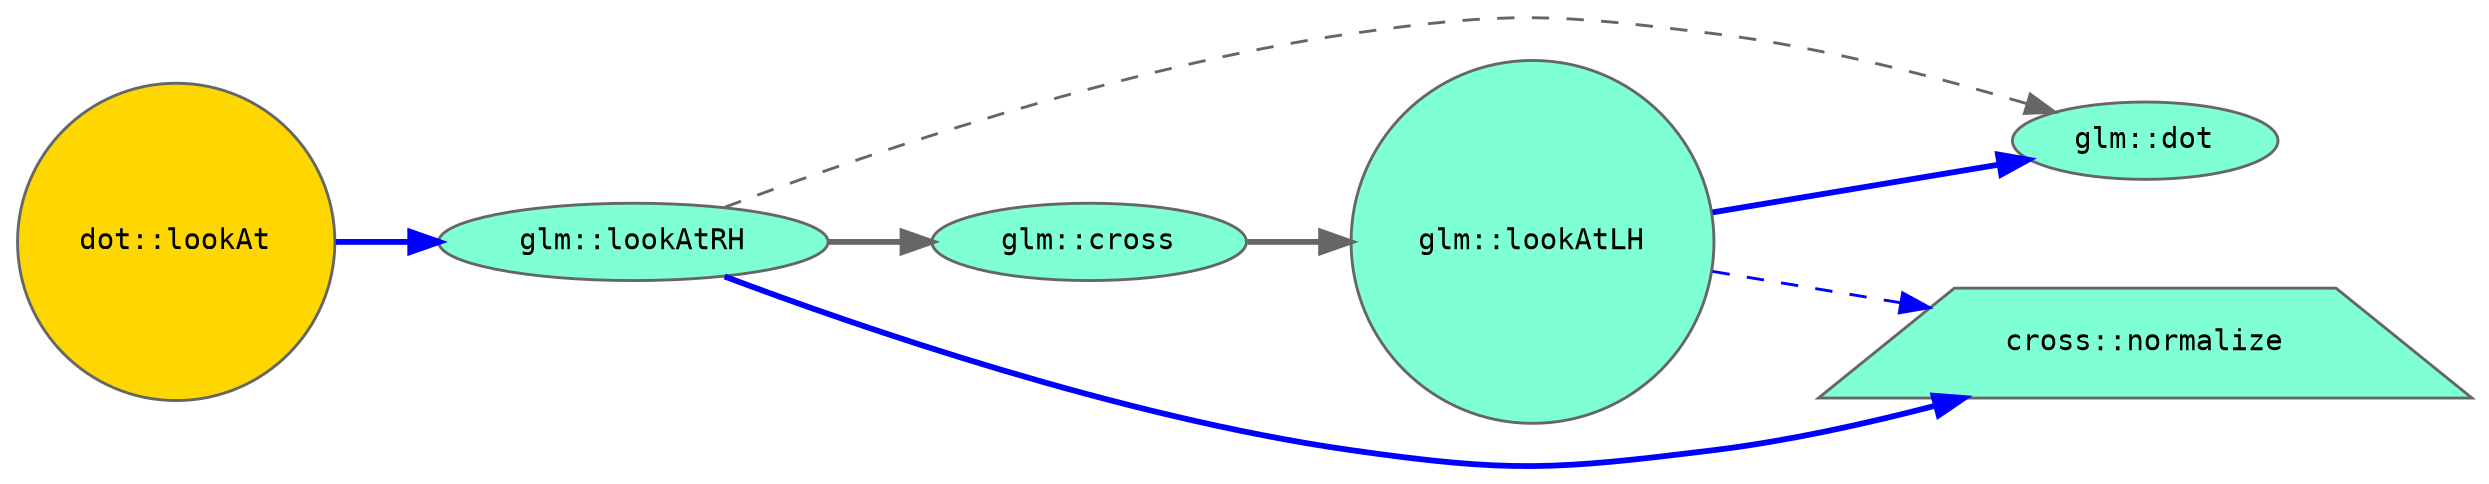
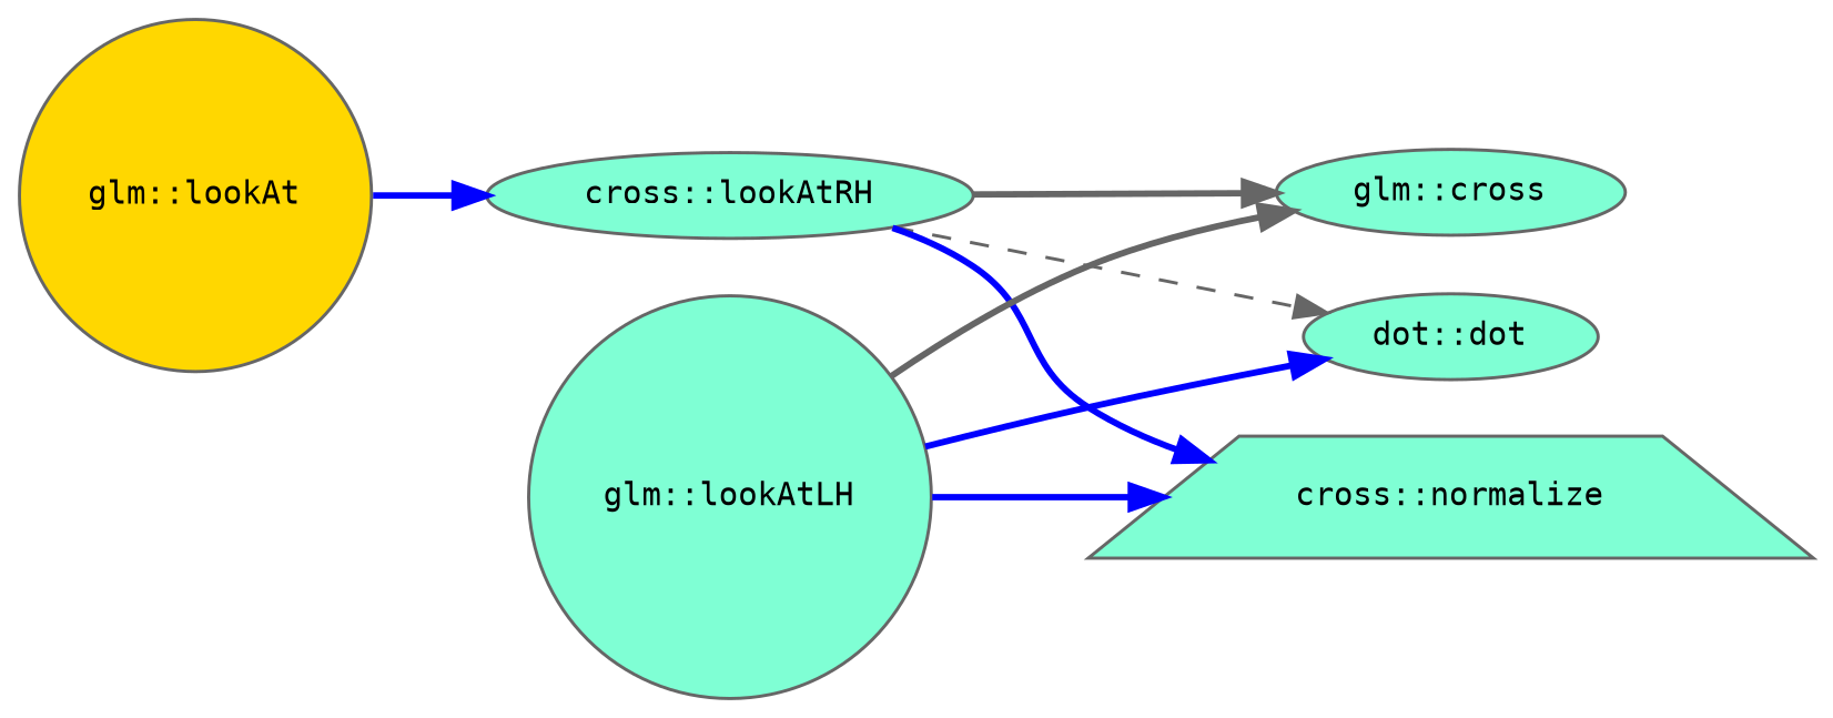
  digraph {
    rankdir=LR
    node [color=grey40 fillcolor=aquamarine fontname=Terminal fontsize=10 shape=ellipse style=filled]
    edge [color=blue fontname=Terminal fontsize=10 labelfontname=Helvetica labelfontsize=10 style=bold]
-   n1 [color=gray40 fillcolor=gold fontcolor=black height=0.2 label="dot::lookAt" shape=circle width=0.4]
-   n2 [height=0.2 label="glm::lookAtRH" width=0.4]
+   n1 [color=gray40 fillcolor=gold fontcolor=black height=0.2 label="glm::lookAt" shape=circle width=0.4]
+   n2 [height=0.2 label="cross::lookAtRH" width=0.4]
    n3 [height=0.2 label="glm::lookAtLH" shape=circle width=0.4]
    n4 [height=0.2 label="glm::cross" width=0.4]
-   n5 [height=0.2 label="glm::dot" width=0.4]
+   n5 [height=0.2 label="dot::dot" width=0.4]
    n6 [height=0.2 label="cross::normalize" shape=trapezium width=0.4]
    n1 -> n2
    n2 -> n4 [color=gray40]
    n2 -> n5 [color=gray40 style=dashed]
    n2 -> n6
-   n4 -> n3 [color=gray40]
+   n3 -> n4 [color=gray40]
    n3 -> n5
-   n3 -> n6 [style=dashed]
+   n3 -> n6
  }
